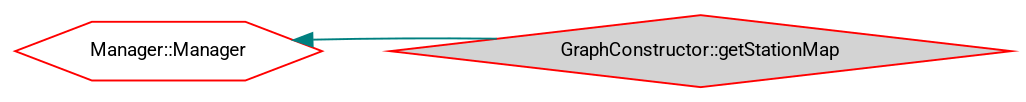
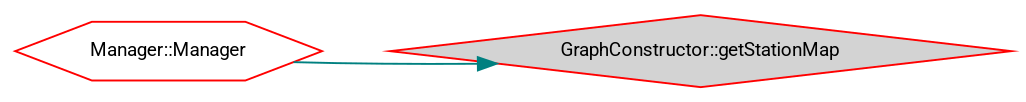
  digraph {
    rankdir=RL
    fontname=Roboto
    node [color=red fontname=Roboto fontsize=10 style=filled]
    n1 [fillcolor=lightgrey fontcolor=black height=0.2 label="GraphConstructor::getStationMap" shape=diamond width=0.4]
    n2 [fillcolor=white height=0.2 label="Manager::Manager" shape=hexagon width=0.4]
-   n2 -> n1 [color=teal dir=back fontname=Roboto fontsize=10 labelfontname=Helvetica labelfontsize=10 style=solid]
+   n1 -> n2 [color=teal dir=back fontname=Roboto fontsize=10 labelfontname=Helvetica labelfontsize=10 style=solid]
  }
